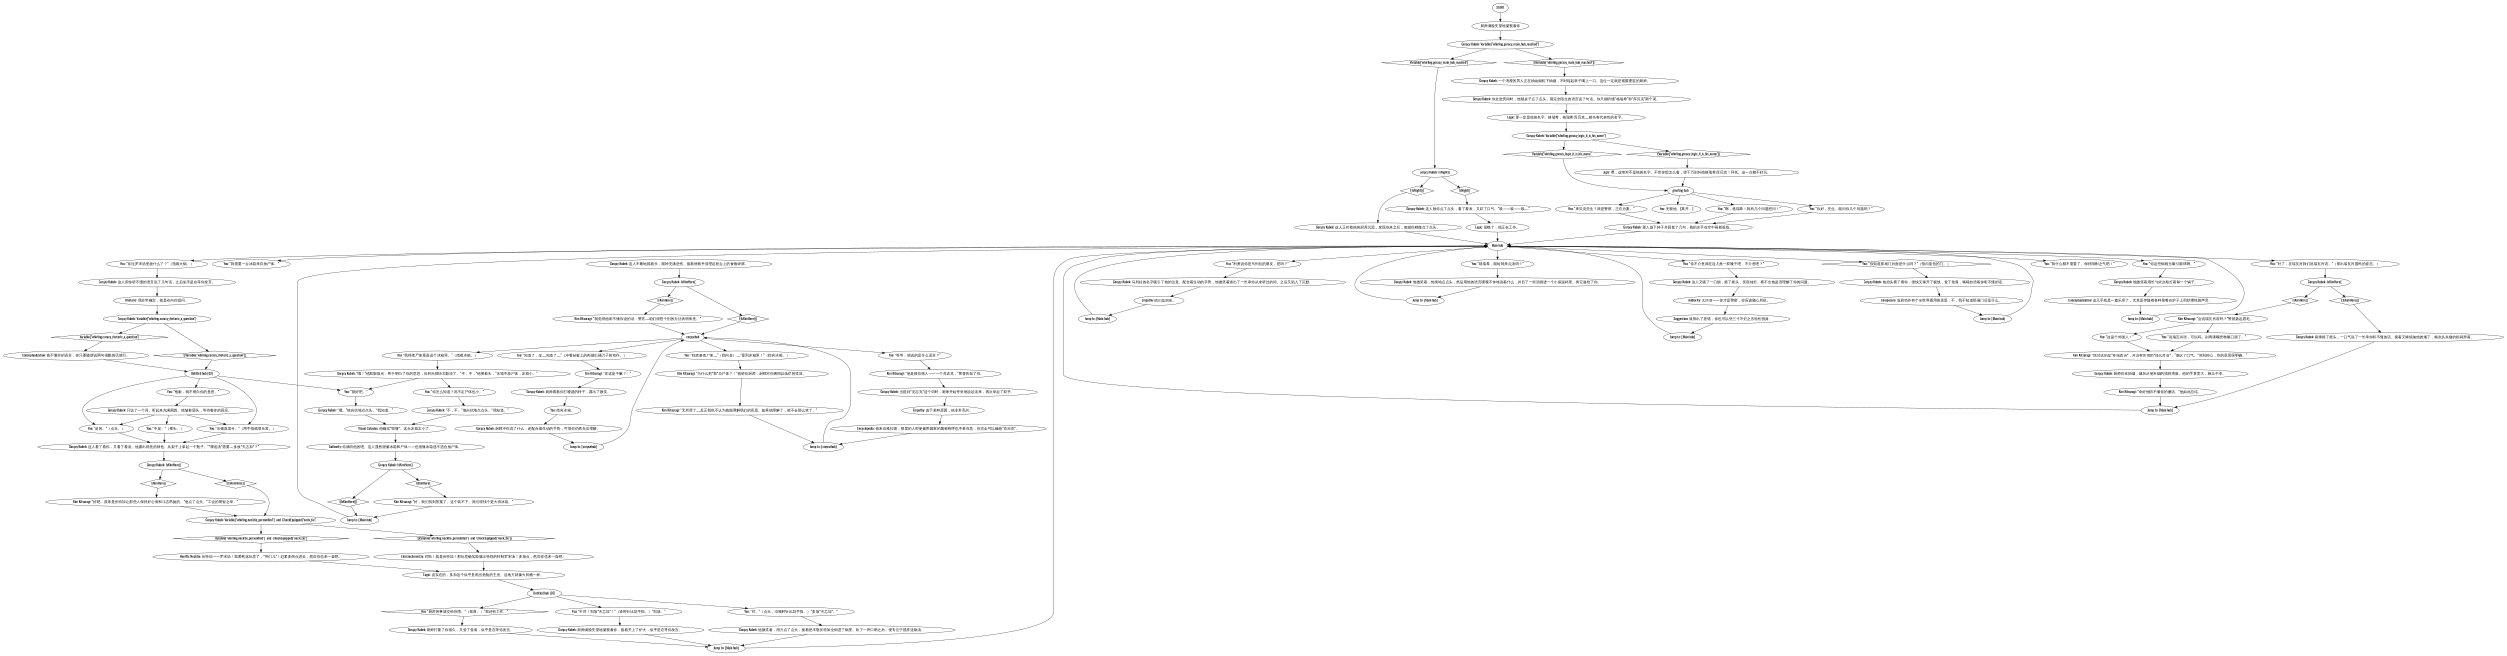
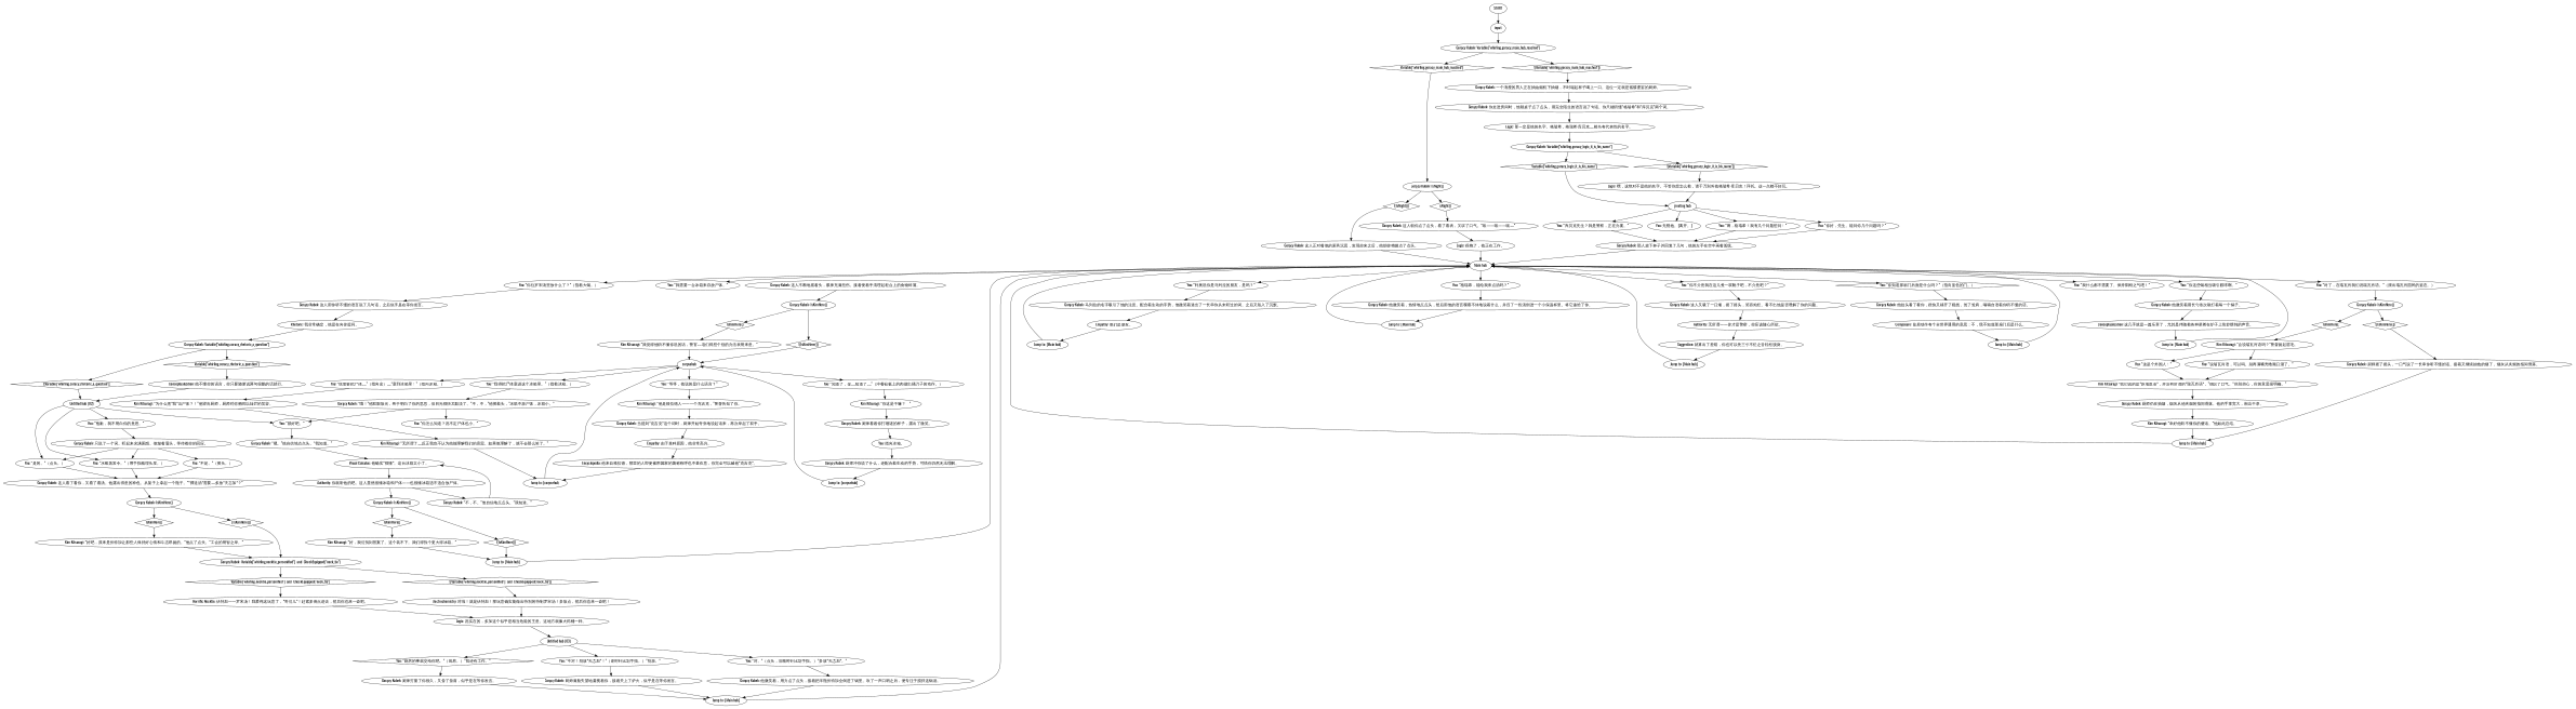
  digraph {
    fontname=Oswald
    node [fontname=Oswald]
    edge [fontname=Oswald]
    n1 [label=START]
-   n2 [label="厨师满脸失望地凝视着你"]
+   n2 [label=input]
    n3 [label="Gorący Kubek: Variable[\"whirling.goracy_main_hub_reached\"]"]
    n4 [label="Variable[\"whirling.goracy_main_hub_reached\"]" shape=diamond]
    n5 [label="!(Variable[\"whirling.goracy_main_hub_reached\"])" shape=diamond]
    n6 [label="You: “我需要一台冰箱来存放尸体。”"]
    n7 [label="Gorący Kubek: 这人不断地摇着头，眼神充满悲伤。接着便着手清理起柜台上的食物碎屑。"]
    n8 [label="Gorący Kubek: IsKimHere()"]
    n9 [label="Gorący Kubek: “不，不。”他自信地点点头。“我知道。”"]
    n10 [label="Visual Calculus: 他确实*很懂*。这台冰箱太小了。"]
    n11 [label="Authority: 你就听他的吧。这人显然很懂冰箱和尸体——也很懂冰箱适不适合放尸体。"]
    n12 [label="Kim Kitsuragi: “他是格拉德人——一个克吉克，”警督告知了你。"]
    n13 [label="Gorący Kubek: 当提到*克吉克*这个词时，厨师开始夸张地说起话来，再次举起了双手。"]
    n14 [label="Empathy: 由于某种原因，他非常高兴。"]
    n15 [label="Gorący Kubek: 厨师看着你打哑谜的样子，露出了微笑。"]
    n16 [label="You: 指向冰箱。"]
    n17 [label="Gorący Kubek: 厨师冲你说了什么，还配合着生动的手势，可惜你仍然无法理解。"]
    n18 [label="Gorący Kubek: “哦！”他双眼放光，终于明白了你的意思，但目光很快又黯淡了。“不，不，”他摇着头，“冰箱不放尸体，冰箱小。”"]
    n19 [label="You: “你怎么知道？说不定尸体也小。”"]
    n20 [label="You: “那好吧。”"]
    n21 [label="Gorący Kubek: “嗯。”他自信地点点头。“我知道。”"]
    n22 [label="You: “你往罗宋汤里放什么了？”（指着大锅。）"]
    n23 [label="Gorący Kubek: 这人用你听不懂的语言说了几句话，之后似乎是在等你发言。"]
    n24 [label="Rhetoric: 我非常确定，他是在向你提问。"]
    n25 [label="Gorący Kubek: 厨师摇了摇头，一口气说了一长串你听不懂的话。接着又继续抽他的烟了，烟灰从夹烟的指间滑落。"]
    n26 [label="Jump to: [Main hub]"]
    n27 [label="Main hub"]
    n28 [label="You: “抱歉，我不明白你的意思。”"]
    n29 [label="Gorący Kubek: 只说了一个词。听起来充满困惑。他皱着眉头，等待着你的回应。"]
    n30 [label="You: “不是。”（摇头。）"]
    n31 [label="You: “是的。”（点头。）"]
    n32 [label="You: “水银蒸发令。”（用手指梳理头发。）"]
    n33 [label="Untitled hub (02)"]
    n34 [label="Gorący Kubek: 这人看了看你，又看了看汤。他露出得意的神色。从架子上拿起一个瓶子。“*裸送汤*需要……多放*夫忑加*？”"]
    n35 [label="Gorący Kubek: 这人正对着他的厨具沉思，发现你来之后，他朝你稍微点了点头。"]
    n36 [label="You: “利奥说你是马列拉的朋友，是吗？”"]
    n37 [label="You: “对了，在瑞瓦肖我们说瑞瓦肖语。”（摆出瑞瓦肖国民的姿态。）"]
    n38 [label="You: “格瑞希，能给我来点汤吗？”"]
    n39 [label="You: “你不介意我在这儿煮一双靴子吧，不介意吧？”"]
    n40 [label="You: “你知道那扇门后面是什么吗？”（指向蓝色的门。）" shape=diamond]
    n41 [label="You: “我什么都不需要了。保持阳刚之气吧！”"]
    n42 [label="You: “你这些锅相当吸引眼球啊。”"]
    n43 [label="Gorący Kubek: 那人放下杯子并回复了几句，他的左手在空中画着弧线。"]
    n44 [label="Kim Kitsuragi: “我们说的是*苏瑞恩语*，并没有所谓的*瑞瓦肖语*，”他叹了口气。“但别担心，你的意思很明确。”"]
    n45 [label="Gorący Kubek: 厨师仍在抽烟，烟灰从他夹烟的指间滑落。他的手掌宽大，相当干净。"]
    n46 [label="Kim Kitsuragi: “幸好他听不懂你的傻话。”他如此总结。"]
    n47 [label="Gorący Kubek: 马列拉的名字吸引了他的注意。配合着生动的手势，他微笑着道出了一长串你从未听过的词。之后又陷入了沉默。"]
    n48 [label="Empathy: 他们是朋友。"]
    n49 [label="Jump to: [Main hub]"]
    n50 [label="Gorący Kubek: IsKimHere()"]
    n51 [label="IsKimHere()" shape=diamond]
    n52 [label="!(IsKimHere())" shape=diamond]
    n53 [label="Gorący Kubek: 这人又吸了一口烟，摇了摇头，笑容灿烂。看不出他是否理解了你的问题。"]
    n54 [label="Authority: 无所谓——你才是警察，你应该随心所欲。"]
    n55 [label="Suggestion: 就算出了差错，你也可以凭三寸不烂之舌轻松脱身。"]
    n56 [label="IsKimHere()" shape=diamond]
    n57 [label="!(IsKimHere())" shape=diamond]
    n58 [label="Kim Kitsuragi: “我觉得他听不懂你说的话，警官……咱们得想个别的办法表明来意。”"]
    n59 [label=corpsehub]
    n60 [label="You: “知道了，金……知道了……”（冲着砧板上的肉做出捅刀子的动作。）"]
    n61 [label="You: “等等，他说的是什么语言？”"]
    n62 [label="You: “我得把尸体塞进这个冰箱里。”（指着冰箱。）"]
    n63 [label="You: “我需要把尸体……”（指向金）……“塞到冰箱里！”（指向冰箱。）"]
    n64 [label="Gorący Kubek: IsKimHere()"]
    n65 [label="IsKimHere()" shape=diamond]
    n66 [label="!(IsKimHere())" shape=diamond]
    n67 [label="Kim Kitsuragi: “你这是干嘛？！”"]
    n68 [label="Kim Kitsuragi: “为什么把*我*当尸体？！”他望向厨师，厨师对你俩回以灿烂的笑容。"]
    n69 [label="Gorący Kubek: Variable[\"whirling.coracy_rhetoric_a_question\"]"]
    n70 [label="Untitled hub (03)"]
    n71 [label="You: “对。”（点头，沿顺时针比划手指。）“多放*夫忑加*。”"]
    n72 [label="You: “厨房的事就交给你吧。”（耸肩。）“我还有工作。”" shape=diamond]
    n73 [label="You: “不对！别放*夫忑加*！”（逆时针比划手指。）“别放。”"]
    n74 [label="Gorący Kubek: 他微笑着，用力点了点头，接着把半瓶伏特加全倒进了锅里。吹了一声口哨之后，便专注于搅拌这锅汤。"]
    n75 [label="Gorący Kubek: 厨师打量了你很久，又耸了耸肩，似乎是在等你发言。"]
    n76 [label="Gorący Kubek: 厨师满脸失望地凝视着你，接着关上了炉火，似乎是在等你发言。"]
    n77 [label="Jump to: [Main hub]"]
    n78 [label="Gorący Kubek: Variable[\"whirling.goracy_logic_it_is_his_name\"]"]
    n79 [label="Variable[\"whirling.goracy_logic_it_is_his_name\"]" shape=diamond]
    n80 [label="!(Variable[\"whirling.goracy_logic_it_is_his_name\"])" shape=diamond]
    n81 [label="greeting hub"]
    n82 [label="Logic: 嘿，这绝对不是他的名字。不管你想怎么着，请千万别叫他格瑞希·库贝克！拜托。这一点都不好玩。"]
    n83 [label="You: “啊，格瑞希！我有几个问题想问！”"]
    n84 [label="You: “你好，先生。能问你几个问题吗？”"]
    n85 [label="You: 无视他。[离开。]"]
    n86 [label="You: “库贝克先生？我是警察，正在办案。”"]
    n87 [label="Jump to: [Main hub]"]
    n88 [label="Jump to: [Main hub]"]
    n89 [label="Encyclopedia: 他来自格拉德，那里的人即使被用国家的蔑称称呼也不甚在意，你完全可以喊他*克吉克*。"]
    n90 [label="Jump to: [Main hub]"]
    n91 [label="Jump to: [Main hub]"]
    n92 [label="Jump to: [Main hub]"]
    n93 [label="Conceptualization: 他不懂你的语言，你只要随便说两句很酷的话就行。"]
    n94 [label="Gorący Kubek: IsKimHere()"]
    n95 [label="IsKimHere()" shape=diamond]
    n96 [label="!(IsKimHere())" shape=diamond]
    n97 [label="Kim Kitsuragi: “好，我们找到答案了。这个装不下。我们得找个更大得冰箱。”"]
    n98 [label="Gorący Kubek: 他微笑着，热情地点点头，然后用他的语言喋喋不休地说着什么，并舀了一些汤倒进一个小保温杯里。将它递给了你。"]
    n99 [label="Gorący Kubek: Variable[\"whirling.necktie_personified\"]  and  CheckEquipped(\"neck_tie\")"]
    n100 [label="Variable[\"whirling.necktie_personified\"]  and  CheckEquipped(\"neck_tie\")" shape=diamond]
    n101 [label="!(Variable[\"whirling.necktie_personified\"]  and  CheckEquipped(\"neck_tie\"))" shape=diamond]
    n102 [label="Horrific Necktie: 伏特加——罗宋汤！我爱死这玩意了，*哥们儿*！赶紧多倒点进去，然后你也来一壶吧。"]
    n103 [label="Electrochemistry: 对啦！就是伏特加！那玩意确实能做出特别的特制罗宋汤！多放点，然后你也来一壶吧！"]
    n104 [label="Logic: 说实在的，多加这个似乎是相当危险的主意。这地方就像火药桶一样。"]
    n105 [label="Gorący Kubek: IsNight()"]
    n106 [label="IsNight()" shape=diamond]
    n107 [label="!(IsNight())" shape=diamond]
    n108 [label="Gorący Kubek: 这人朝你点了点头，看了看表，又叹了口气。“唉——唉——唉……”"]
    n109 [label="Logic: 很晚了，他正在工作。"]
    n110 [label="Kim Kitsuragi: “会说瑞瓦肖语吗？”警督扬起眉毛。"]
    n111 [label="You: “说瑞瓦肖语，可以吗。别再满嘴秃噜顺口溜了。”"]
    n112 [label="You: “这是个外国人！”"]
    n113 [label="Variable[\"whirling.coracy_rhetoric_a_question\"]" shape=diamond]
    n114 [label="!(Variable[\"whirling.coracy_rhetoric_a_question\"])" shape=diamond]
    n115 [label="Kim Kitsuragi: “好吧，原来是伏特加让那些人保持好心情和斗志昂扬的。”他点了点头。“工会的明智之举。”"]
    n116 [label="Gorący Kubek: 一个消瘦的男人正在抽油烟机下抽烟，不时端起杯子喝上一口。这位一定就是褴褛婆娑的厨师。"]
    n117 [label="Gorący Kubek: 你走进房间时，他朝桌子点了点头，用完全陌生的语言说了句话。你只能听懂“格瑞希”和“库贝克”两个词。"]
    n118 [label="Composure: 耸肩动作有个全世界通用的意思：不，我不知道那扇门后是什么。"]
    n119 [label="Logic: 那一定是他的名字。格瑞希，格瑞希·库贝克……相当有代表性的名字。"]
    n120 [label="Jump to: [corpsehub]"]
    n121 [label="Gorący Kubek: 他抬头看了看你，很快又移开了视线，耸了耸肩，喃喃自语着你听不懂的话。"]
    n122 [label="Gorący Kubek: 他微笑着用长勺依次敲打着每一个锅子。"]
    n123 [label="Kim Kitsuragi: “无所谓了……反正我也不认为他能理解我们的意思。如果他理解了，就不会那么笑了。”"]
    n124 [label="Jump to: [corpsehub]"]
    n125 [label="Conceptualization: 这几乎就是一篇乐章了，尤其是伴随着各种菜肴在炉子上煎炒煨炖的声音。"]
    n1 -> n2
    n2 -> n3
    n3 -> n4
    n3 -> n5
    n4 -> n105
    n5 -> n116
    n7 -> n8
    n8 -> n56
    n8 -> n57
    n9 -> n10
    n10 -> n11
    n11 -> n94
    n12 -> n13
    n13 -> n14
    n14 -> n89
    n15 -> n16
    n16 -> n17
    n17 -> n120
    n18 -> n19
    n18 -> n20
-   n19 -> n9
+   n11 -> n9
    n20 -> n21
    n21 -> n10
    n22 -> n23
    n23 -> n24
    n24 -> n69
    n25 -> n26
    n26 -> n27
    n27 -> n6
    n27 -> n22
    n27 -> n36
    n27 -> n37
    n27 -> n38
    n27 -> n39
    n27 -> n40
    n27 -> n41
    n27 -> n42
    n28 -> n29
    n29 -> n30
    n29 -> n31
    n29 -> n32
    n30 -> n34
    n31 -> n34
    n32 -> n34
    n33 -> n20
    n33 -> n28
    n33 -> n31
    n33 -> n32
    n34 -> n50
    n35 -> n27
    n36 -> n47
    n37 -> n64
    n38 -> n98
    n39 -> n53
    n40 -> n121
    n42 -> n122
    n43 -> n27
    n44 -> n45
    n45 -> n46
    n46 -> n26
    n47 -> n48
    n48 -> n87
    n49 -> n27
    n50 -> n51
    n50 -> n52
    n51 -> n115
    n52 -> n99
    n53 -> n54
    n54 -> n55
    n55 -> n90
    n56 -> n58
    n57 -> n59
    n58 -> n59
    n59 -> n60
    n59 -> n61
    n59 -> n62
    n59 -> n63
    n60 -> n67
    n61 -> n12
    n62 -> n18
    n63 -> n68
    n64 -> n65
    n64 -> n66
    n65 -> n110
    n66 -> n25
    n67 -> n15
    n68 -> n123
    n69 -> n113
    n69 -> n114
    n70 -> n71
    n70 -> n72
    n70 -> n73
    n71 -> n74
    n72 -> n75
    n73 -> n76
    n74 -> n77
    n75 -> n77
    n76 -> n77
    n77 -> n27
    n78 -> n79
    n78 -> n80
    n79 -> n81
    n80 -> n82
    n81 -> n83
    n81 -> n84
    n81 -> n85
    n81 -> n86
    n82 -> n81
    n83 -> n43
    n84 -> n43
    n86 -> n43
    n87 -> n27
    n88 -> n27
    n89 -> n124
    n90 -> n27
    n91 -> n27
    n92 -> n27
    n93 -> n33
    n94 -> n95
    n94 -> n96
    n95 -> n97
    n96 -> n91
    n97 -> n91
    n98 -> n92
    n99 -> n100
    n99 -> n101
    n100 -> n102
    n101 -> n103
    n102 -> n104
    n103 -> n104
    n104 -> n70
    n105 -> n106
    n105 -> n107
    n106 -> n108
    n107 -> n35
    n108 -> n109
    n109 -> n27
    n110 -> n111
    n110 -> n112
    n111 -> n44
    n112 -> n44
    n113 -> n93
    n114 -> n33
    n115 -> n99
    n116 -> n117
    n117 -> n119
    n118 -> n49
    n119 -> n78
    n120 -> n59
    n121 -> n118
    n122 -> n125
    n123 -> n124
    n124 -> n59
    n125 -> n88
  }
